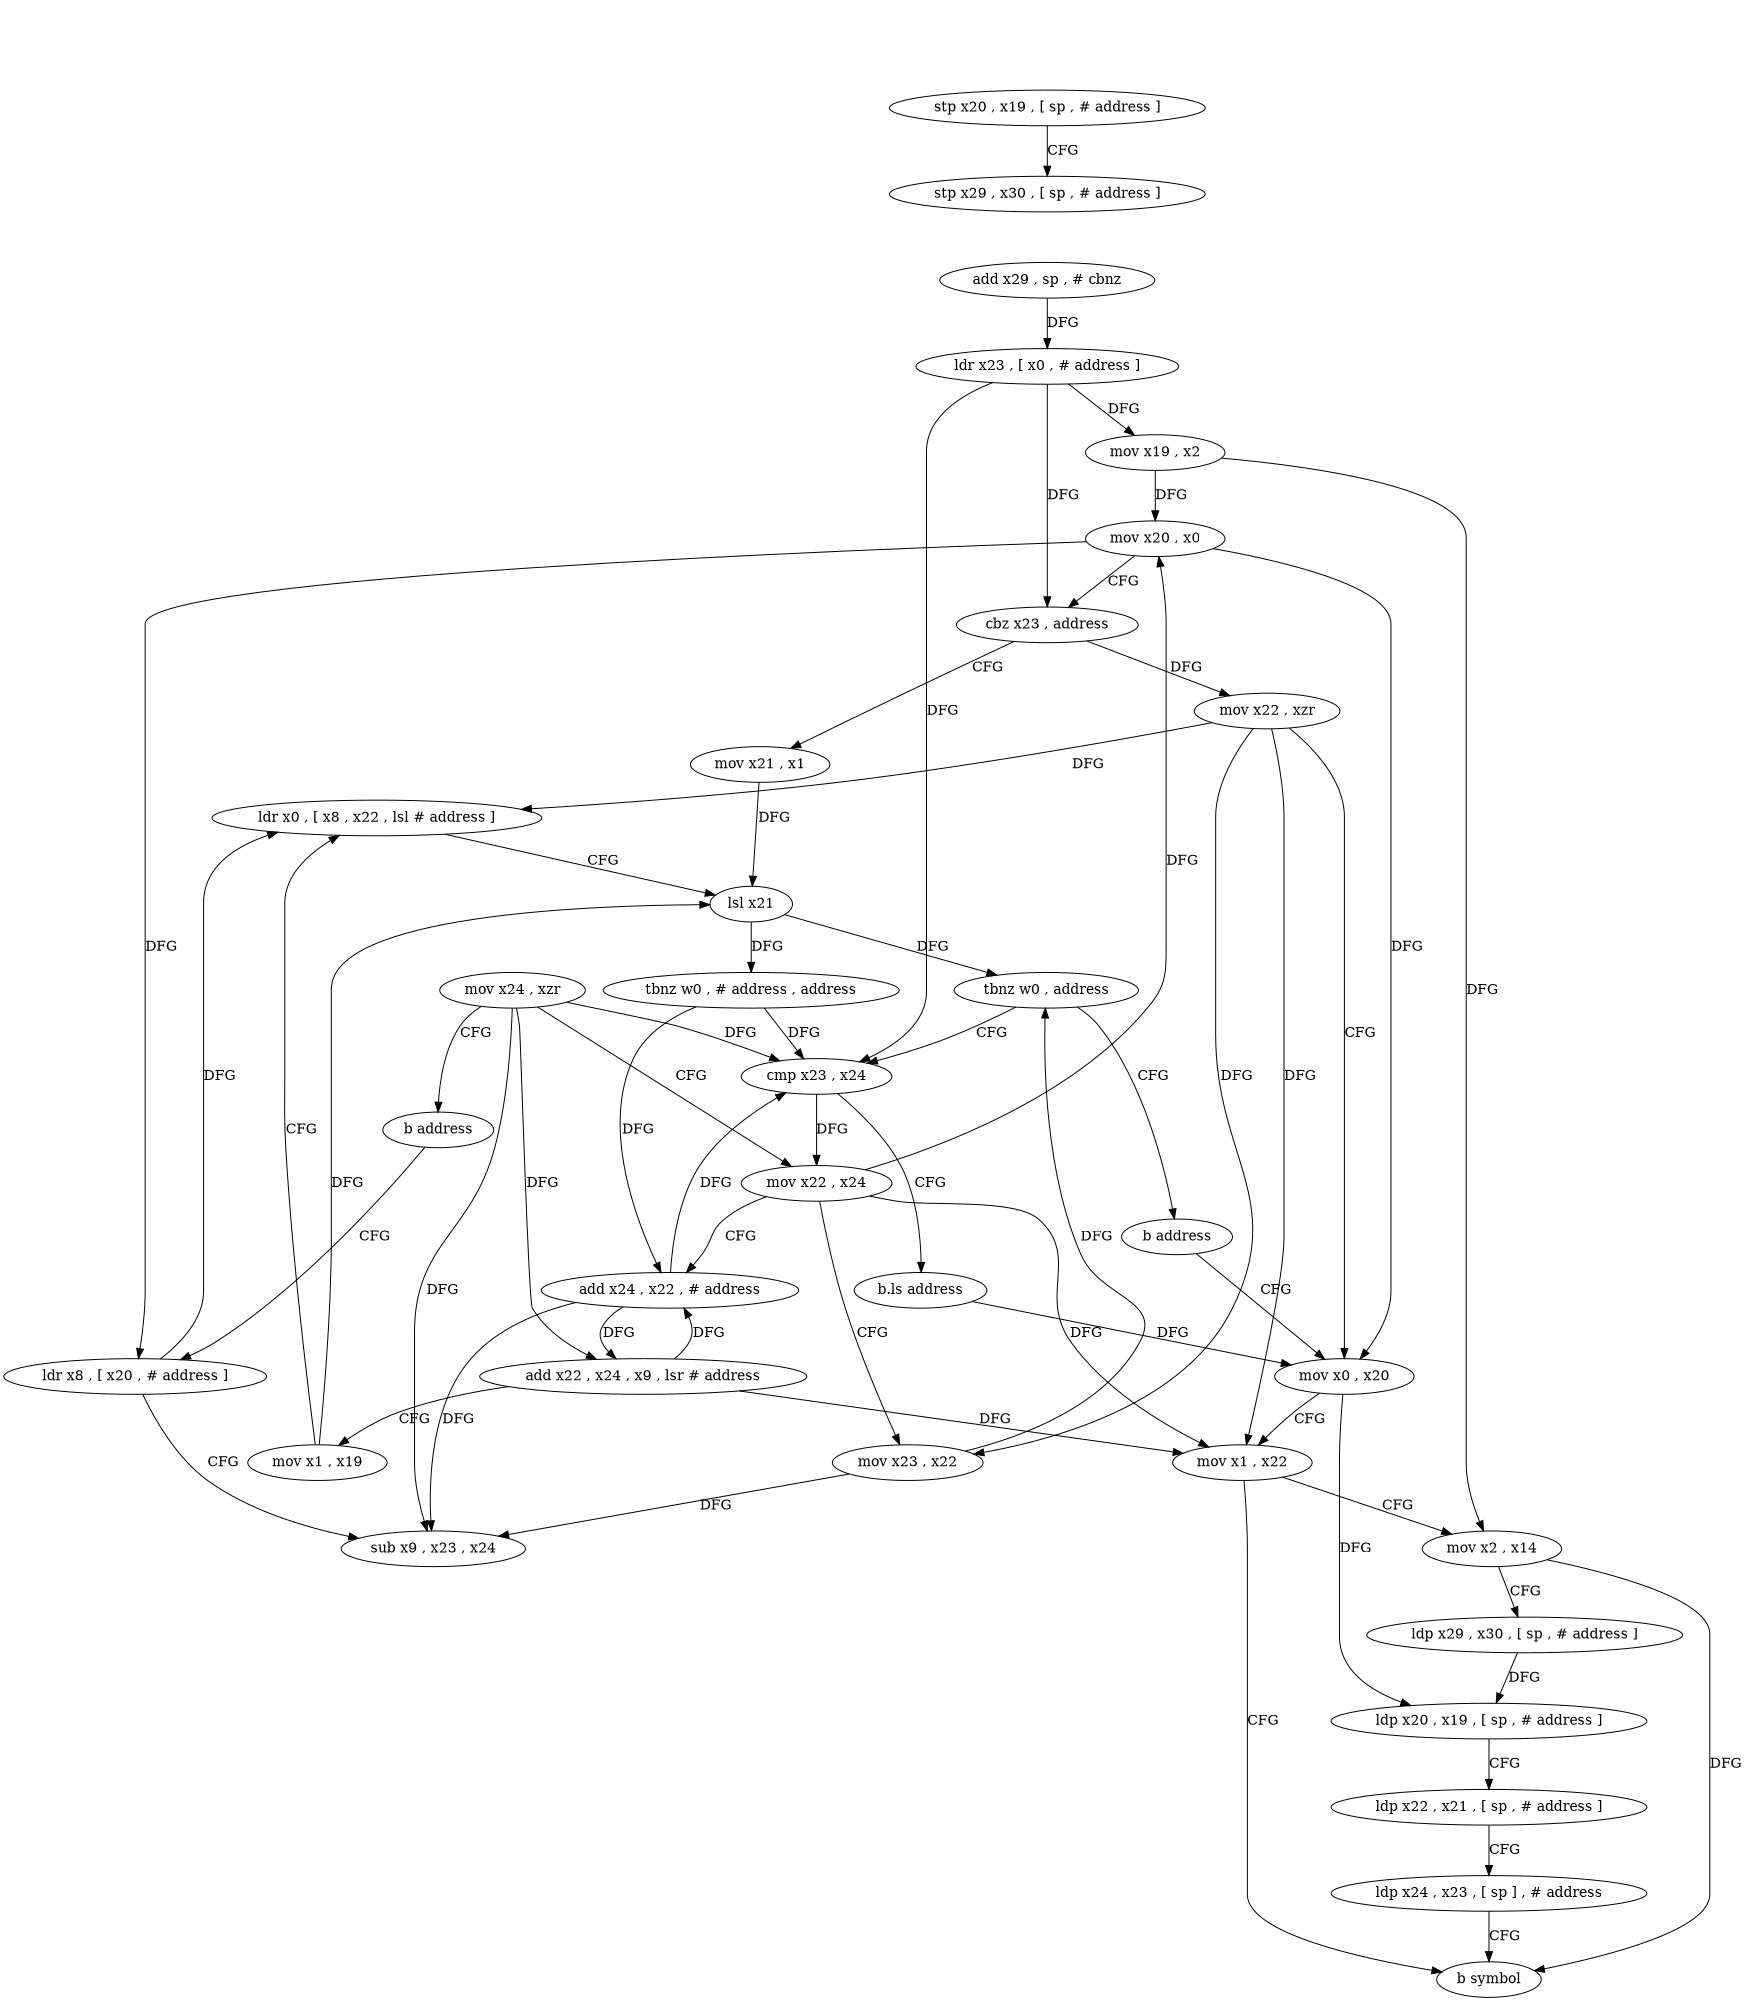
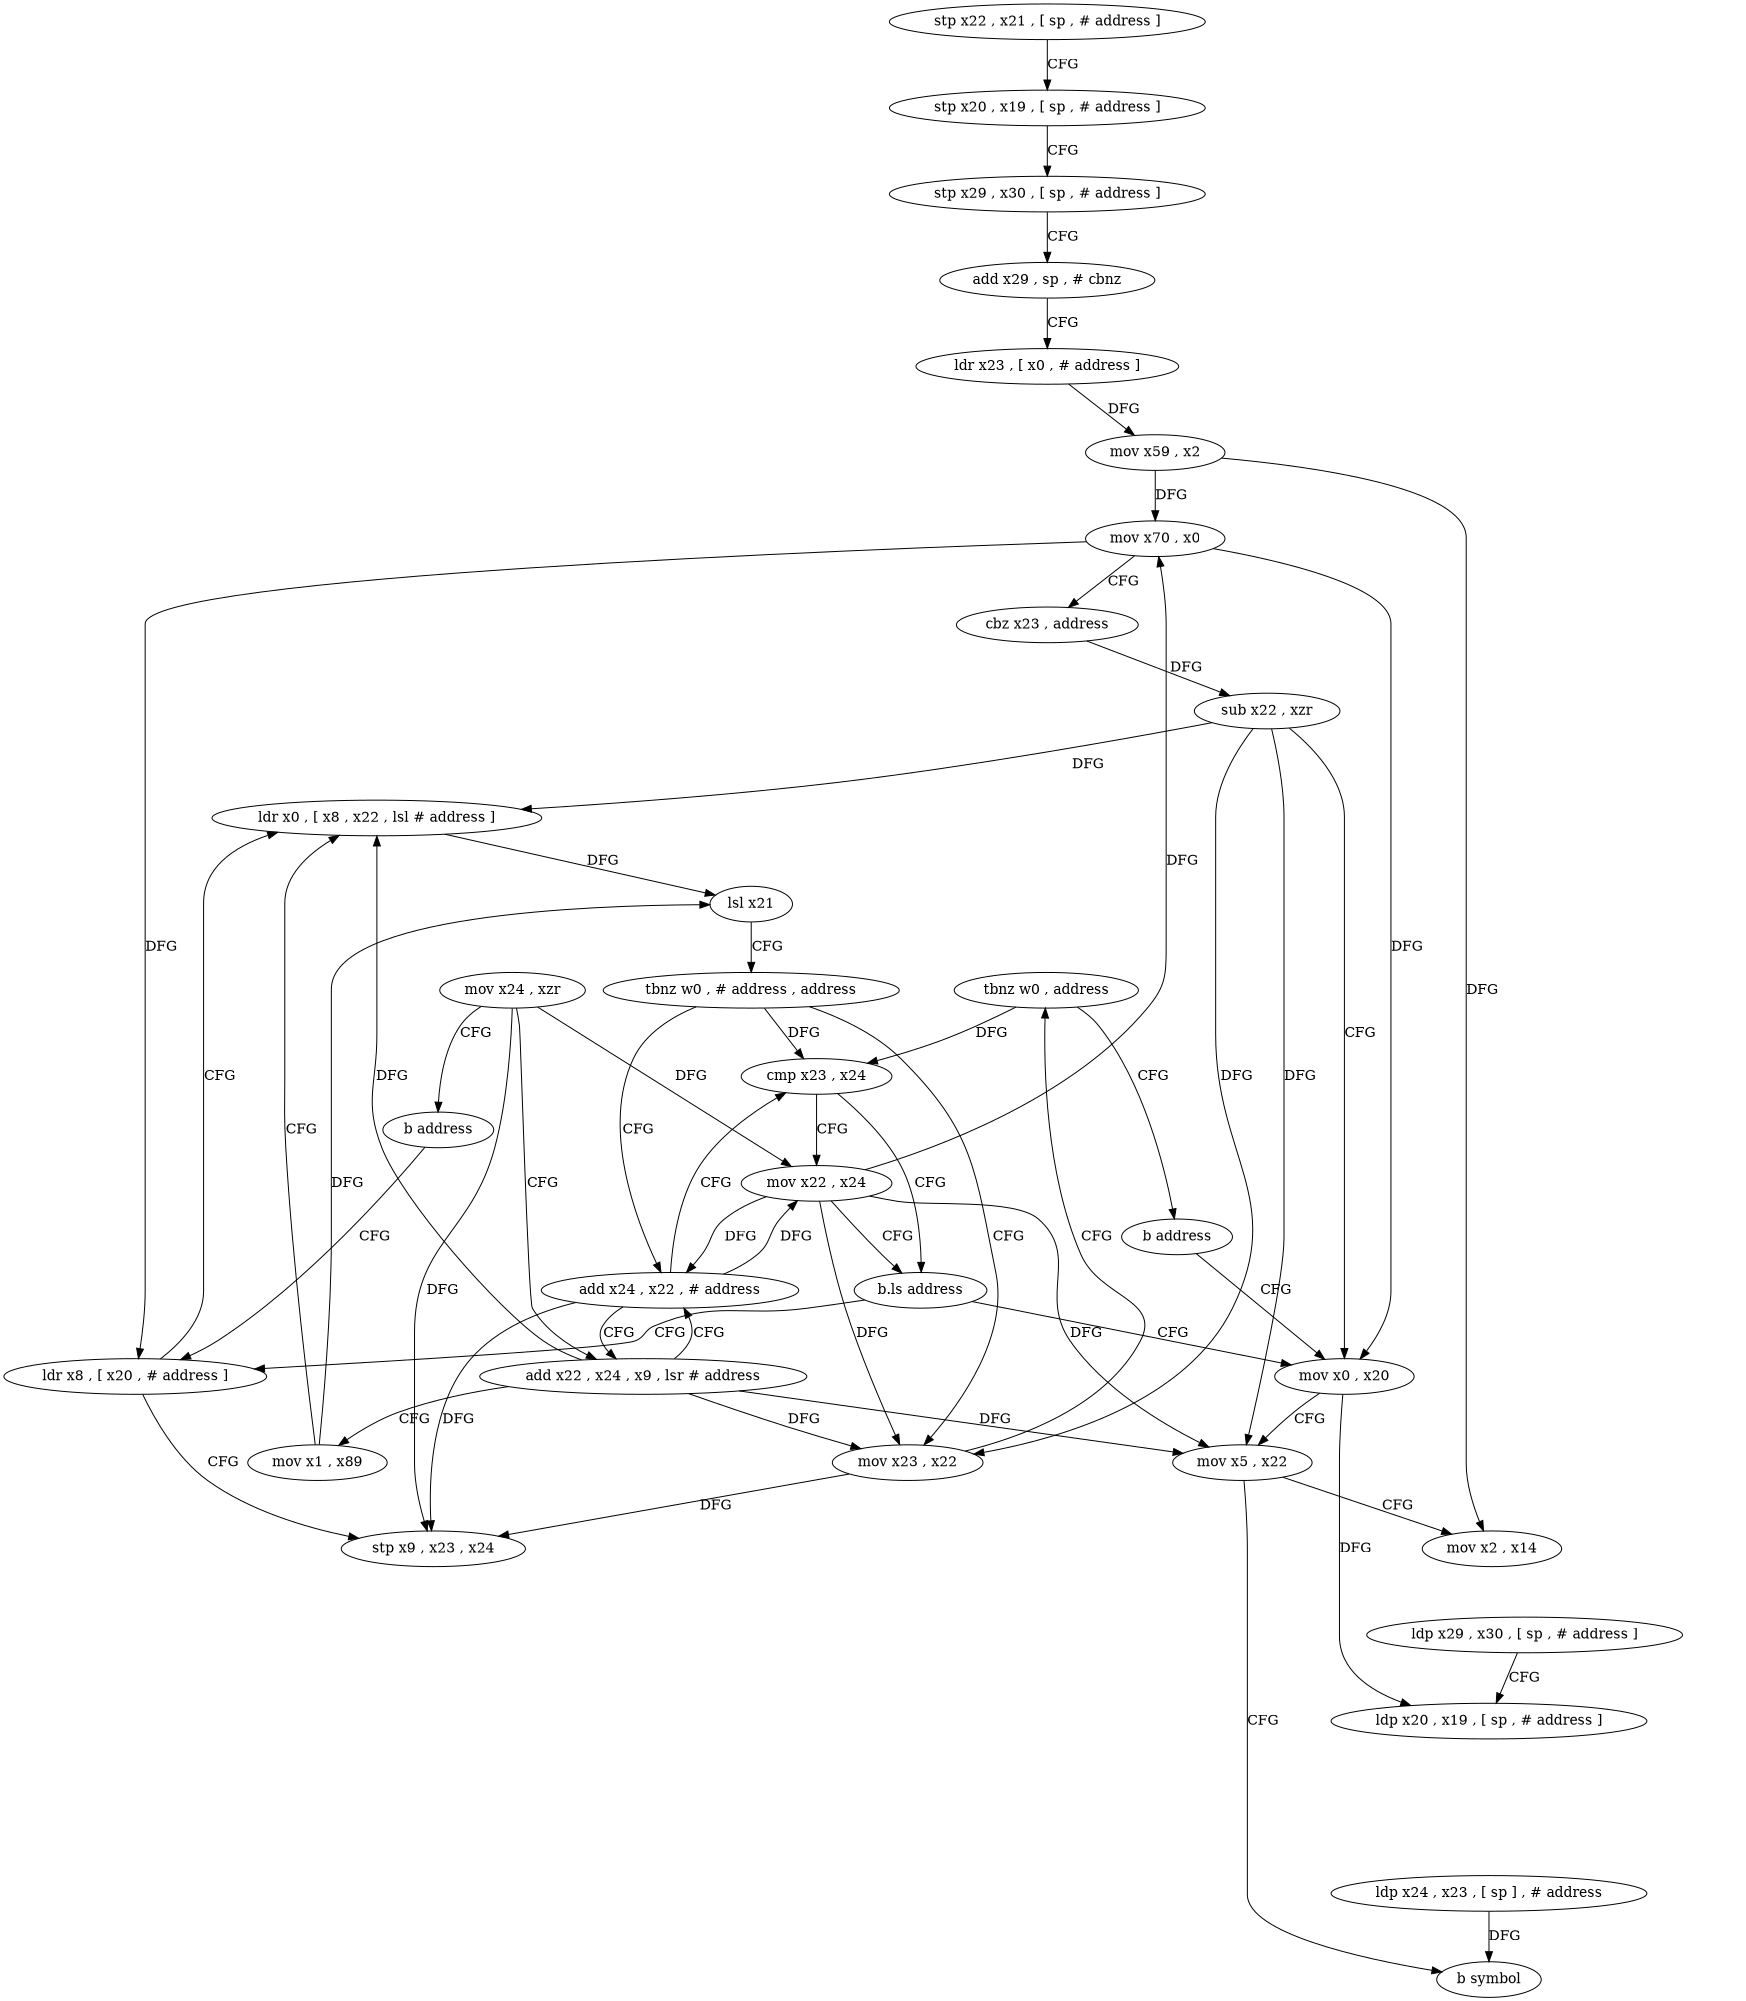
  digraph {
+   n1 [label="stp x22 , x21 , [ sp , # address ]"]
    n2 [label="stp x20 , x19 , [ sp , # address ]"]
    n3 [label="stp x29 , x30 , [ sp , # address ]"]
    n4 [label="add x29 , sp , # cbnz"]
    n5 [label="ldr x23 , [ x0 , # address ]"]
-   n6 [label="mov x19 , x2"]
+   n6 [label="mov x59 , x2"]
    n7 [label="cbz x23 , address"]
    n8 [label="cmp x23 , x24"]
-   n9 [label="mov x20 , x0"]
+   n9 [label="mov x70 , x0"]
    n10 [label="mov x2 , x14"]
-   n11 [label="mov x22 , xzr"]
-   n12 [label="mov x21 , x1"]
-   n13 [label="sub x9 , x23 , x24"]
+   n11 [label="sub x22 , xzr"]
+   n13 [label="stp x9 , x23 , x24"]
    n14 [label="mov x22 , x24"]
    n15 [label="b.ls address"]
    n16 [label="mov x0 , x20"]
    n17 [label="ldr x8 , [ x20 , # address ]"]
-   n18 [label="mov x1 , x19"]
+   n18 [label="mov x1 , x89"]
    n19 [label="ldr x0 , [ x8 , x22 , lsl # address ]"]
    n20 [label="lsl x21"]
    n21 [label="b symbol"]
    n22 [label="ldp x29 , x30 , [ sp , # address ]"]
-   n23 [label="mov x1 , x22"]
+   n23 [label="mov x5 , x22"]
    n24 [label="ldp x20 , x19 , [ sp , # address ]"]
    n25 [label="mov x23 , x22"]
    n26 [label="add x24 , x22 , # address"]
    n27 [label="add x22 , x24 , x9 , lsr # address"]
    n28 [label="tbnz w0 , address"]
    n29 [label="mov x24 , xzr"]
    n30 [label="b address"]
    n31 [label="tbnz w0 , # address , address"]
    n32 [label="b address"]
-   n33 [label="ldp x22 , x21 , [ sp , # address ]"]
    n34 [label="ldp x24 , x23 , [ sp ] , # address"]
+   n1 -> n2 [label=CFG]
    n2 -> n3 [label=CFG]
-   n4 -> n5 [label=DFG]
+   n3 -> n4 [label=CFG]
+   n4 -> n5 [label=CFG]
    n5 -> n6 [label=DFG]
-   n5 -> n7 [label=DFG]
-   n5 -> n8 [label=DFG]
    n6 -> n9 [label=DFG]
    n6 -> n10 [label=DFG]
    n7 -> n11 [label=DFG]
-   n7 -> n12 [label=CFG]
-   n8 -> n14 [label=DFG]
+   n8 -> n14 [label=CFG]
    n8 -> n15 [label=CFG]
    n9 -> n7 [label=CFG]
    n9 -> n16 [label=DFG]
    n9 -> n17 [label=DFG]
-   n10 -> n21 [label=DFG]
-   n10 -> n22 [label=CFG]
    n11 -> n16 [label=CFG]
    n11 -> n19 [label=DFG]
    n11 -> n23 [label=DFG]
    n11 -> n25 [label=DFG]
-   n12 -> n20 [label=DFG]
    n14 -> n9 [label=DFG]
+   n14 -> n15 [label=CFG]
    n14 -> n23 [label=DFG]
-   n14 -> n25 [label=CFG]
-   n14 -> n26 [label=CFG]
-   n15 -> n16 [label=DFG]
+   n14 -> n25 [label=DFG]
+   n14 -> n26 [label=DFG]
+   n15 -> n16 [label=CFG]
+   n15 -> n17 [label=CFG]
    n16 -> n23 [label=CFG]
    n16 -> n24 [label=DFG]
    n17 -> n13 [label=CFG]
-   n17 -> n19 [label=DFG]
+   n17 -> n19 [label=CFG]
    n18 -> n19 [label=CFG]
    n18 -> n20 [label=DFG]
-   n19 -> n20 [label=CFG]
-   n20 -> n28 [label=DFG]
-   n20 -> n31 [label=DFG]
-   n22 -> n24 [label=DFG]
+   n19 -> n20 [label=DFG]
+   n20 -> n31 [label=CFG]
+   n22 -> n24 [label=CFG]
    n23 -> n10 [label=CFG]
    n23 -> n21 [label=CFG]
-   n24 -> n33 [label=CFG]
    n25 -> n13 [label=DFG]
-   n25 -> n28 [label=DFG]
-   n26 -> n8 [label=DFG]
+   n25 -> n28 [label=CFG]
+   n26 -> n8 [label=CFG]
    n26 -> n13 [label=DFG]
-   n26 -> n27 [label=DFG]
+   n26 -> n14 [label=DFG]
+   n26 -> n27 [label=CFG]
    n27 -> n18 [label=CFG]
+   n27 -> n19 [label=DFG]
    n27 -> n23 [label=DFG]
-   n27 -> n26 [label=DFG]
-   n28 -> n8 [label=CFG]
+   n27 -> n25 [label=DFG]
+   n27 -> n26 [label=CFG]
+   n28 -> n8 [label=DFG]
    n28 -> n32 [label=CFG]
-   n29 -> n8 [label=DFG]
    n29 -> n13 [label=DFG]
-   n29 -> n14 [label=CFG]
-   n29 -> n27 [label=DFG]
+   n29 -> n14 [label=DFG]
+   n29 -> n27 [label=CFG]
    n29 -> n30 [label=CFG]
    n30 -> n17 [label=CFG]
    n31 -> n8 [label=DFG]
-   n31 -> n26 [label=DFG]
+   n31 -> n25 [label=CFG]
+   n31 -> n26 [label=CFG]
    n32 -> n16 [label=CFG]
-   n33 -> n34 [label=CFG]
-   n34 -> n21 [label=CFG]
+   n34 -> n21 [label=DFG]
  }
